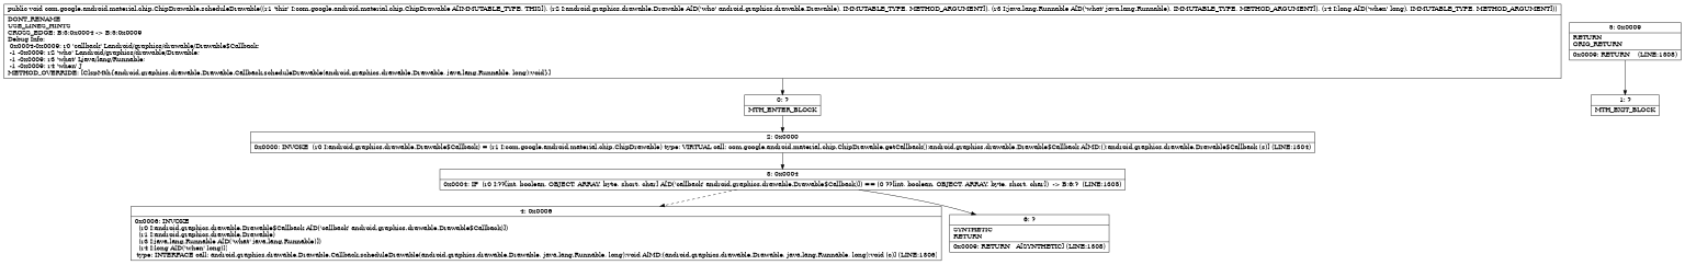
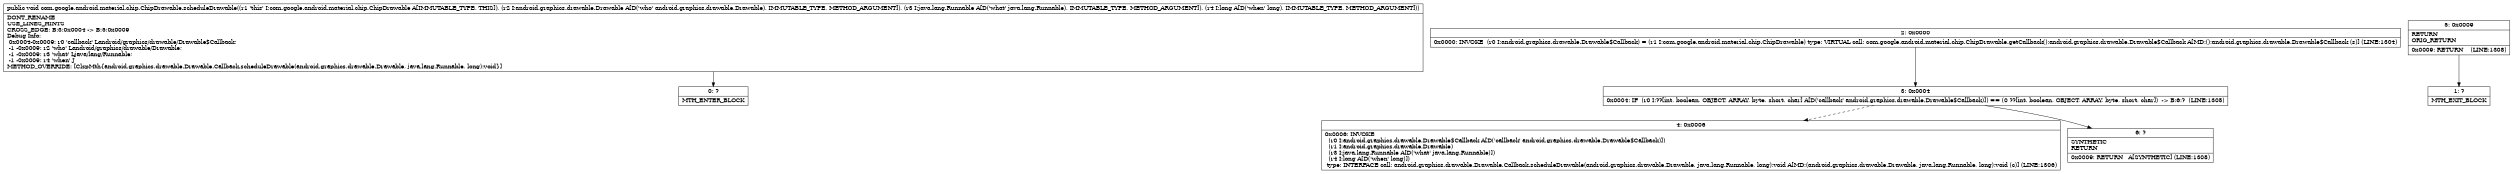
  digraph {
    node [shape=record]
    n1 [label="{0\:\ ?|MTH_ENTER_BLOCK\l}"]
    n2 [label="{2\:\ 0x0000|0x0000: INVOKE  (r0 I:android.graphics.drawable.Drawable$Callback) = (r1 I:com.google.android.material.chip.ChipDrawable) type: VIRTUAL call: com.google.android.material.chip.ChipDrawable.getCallback():android.graphics.drawable.Drawable$Callback A[MD:():android.graphics.drawable.Drawable$Callback (s)] (LINE:1304)\l}"]
    n3 [label="{3\:\ 0x0004|0x0004: IF  (r0 I:??[int, boolean, OBJECT, ARRAY, byte, short, char] A[D('callback' android.graphics.drawable.Drawable$Callback)]) == (0 ??[int, boolean, OBJECT, ARRAY, byte, short, char])  \-\> B:6:?  (LINE:1305)\l}"]
    n4 [label="{4\:\ 0x0006|0x0006: INVOKE  \l  (r0 I:android.graphics.drawable.Drawable$Callback A[D('callback' android.graphics.drawable.Drawable$Callback)])\l  (r1 I:android.graphics.drawable.Drawable)\l  (r3 I:java.lang.Runnable A[D('what' java.lang.Runnable)])\l  (r4 I:long A[D('when' long)])\l type: INTERFACE call: android.graphics.drawable.Drawable.Callback.scheduleDrawable(android.graphics.drawable.Drawable, java.lang.Runnable, long):void A[MD:(android.graphics.drawable.Drawable, java.lang.Runnable, long):void (c)] (LINE:1306)\l}"]
    n5 [label="{6\:\ ?|SYNTHETIC\lRETURN\l|0x0009: RETURN   A[SYNTHETIC] (LINE:1308)\l}"]
    n6 [label="{5\:\ 0x0009|RETURN\lORIG_RETURN\l|0x0009: RETURN    (LINE:1308)\l}"]
    n7 [label="{1\:\ ?|MTH_EXIT_BLOCK\l}"]
    n8 [label="{public void com.google.android.material.chip.ChipDrawable.scheduleDrawable((r1 'this' I:com.google.android.material.chip.ChipDrawable A[IMMUTABLE_TYPE, THIS]), (r2 I:android.graphics.drawable.Drawable A[D('who' android.graphics.drawable.Drawable), IMMUTABLE_TYPE, METHOD_ARGUMENT]), (r3 I:java.lang.Runnable A[D('what' java.lang.Runnable), IMMUTABLE_TYPE, METHOD_ARGUMENT]), (r4 I:long A[D('when' long), IMMUTABLE_TYPE, METHOD_ARGUMENT]))  | DONT_RENAME\lUSE_LINES_HINTS\lCROSS_EDGE: B:3:0x0004 \-\> B:5:0x0009\lDebug Info:\l  0x0004\-0x0009: r0 'callback' Landroid\/graphics\/drawable\/Drawable$Callback;\l  \-1 \-0x0009: r2 'who' Landroid\/graphics\/drawable\/Drawable;\l  \-1 \-0x0009: r3 'what' Ljava\/lang\/Runnable;\l  \-1 \-0x0009: r4 'when' J\lMETHOD_OVERRIDE: [ClspMth\{android.graphics.drawable.Drawable.Callback.scheduleDrawable(android.graphics.drawable.Drawable, java.lang.Runnable, long):void\}]\l}"]
-   n1 -> n2
    n2 -> n3
    n3 -> n4 [style=dashed]
    n3 -> n5
    n6 -> n7
    n8 -> n1
  }
